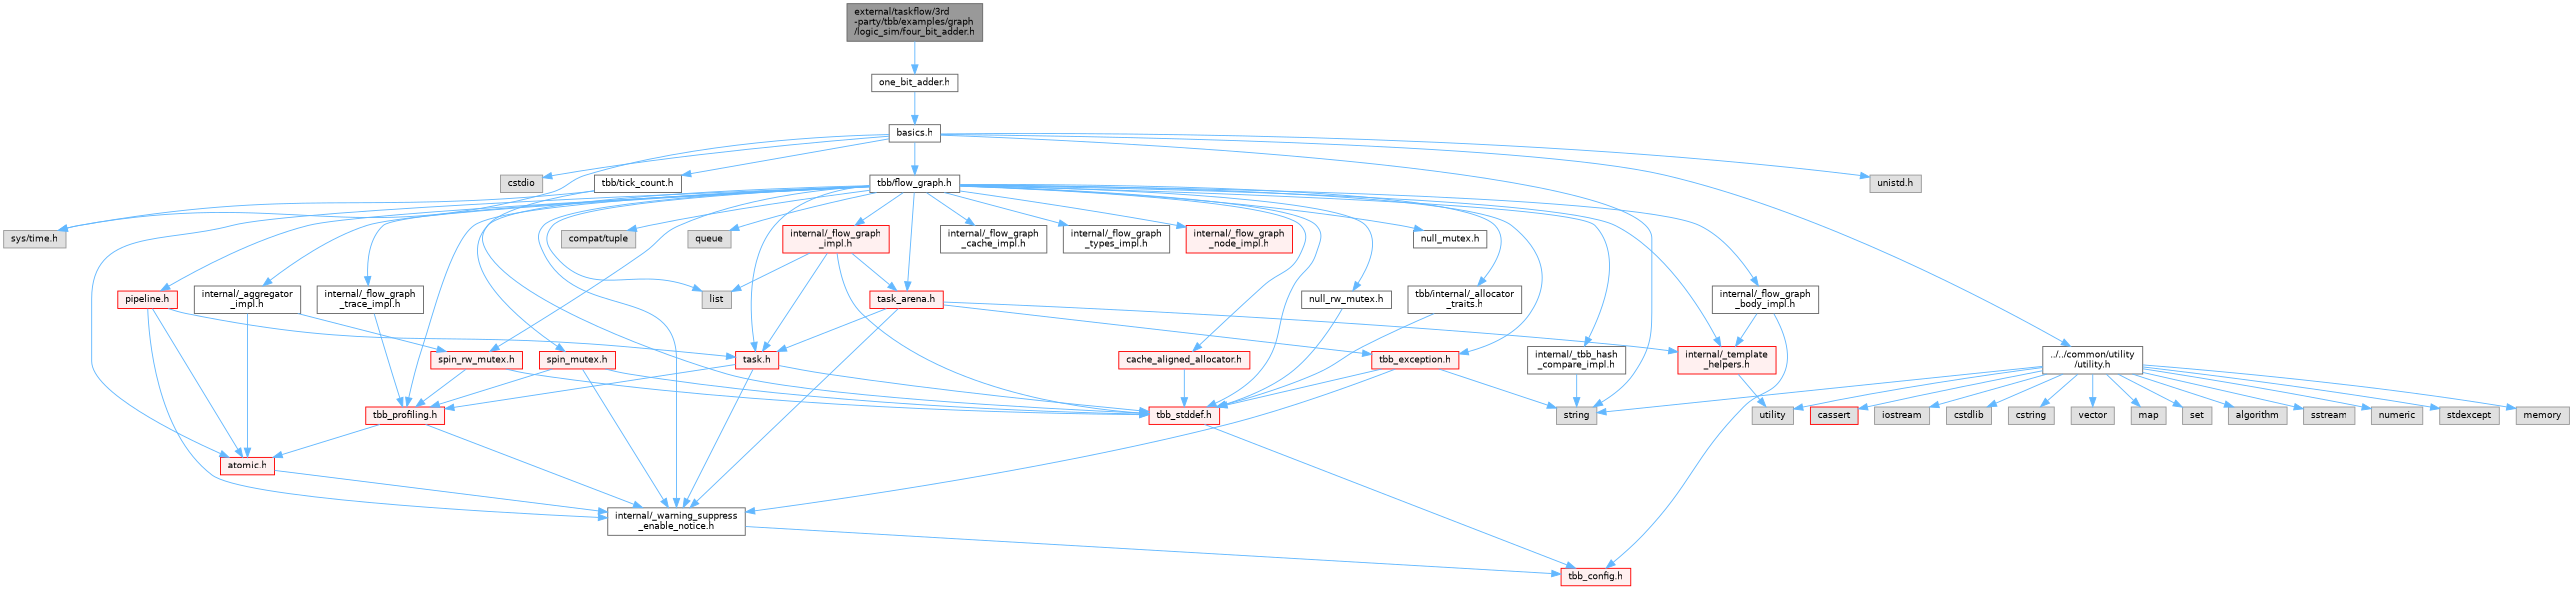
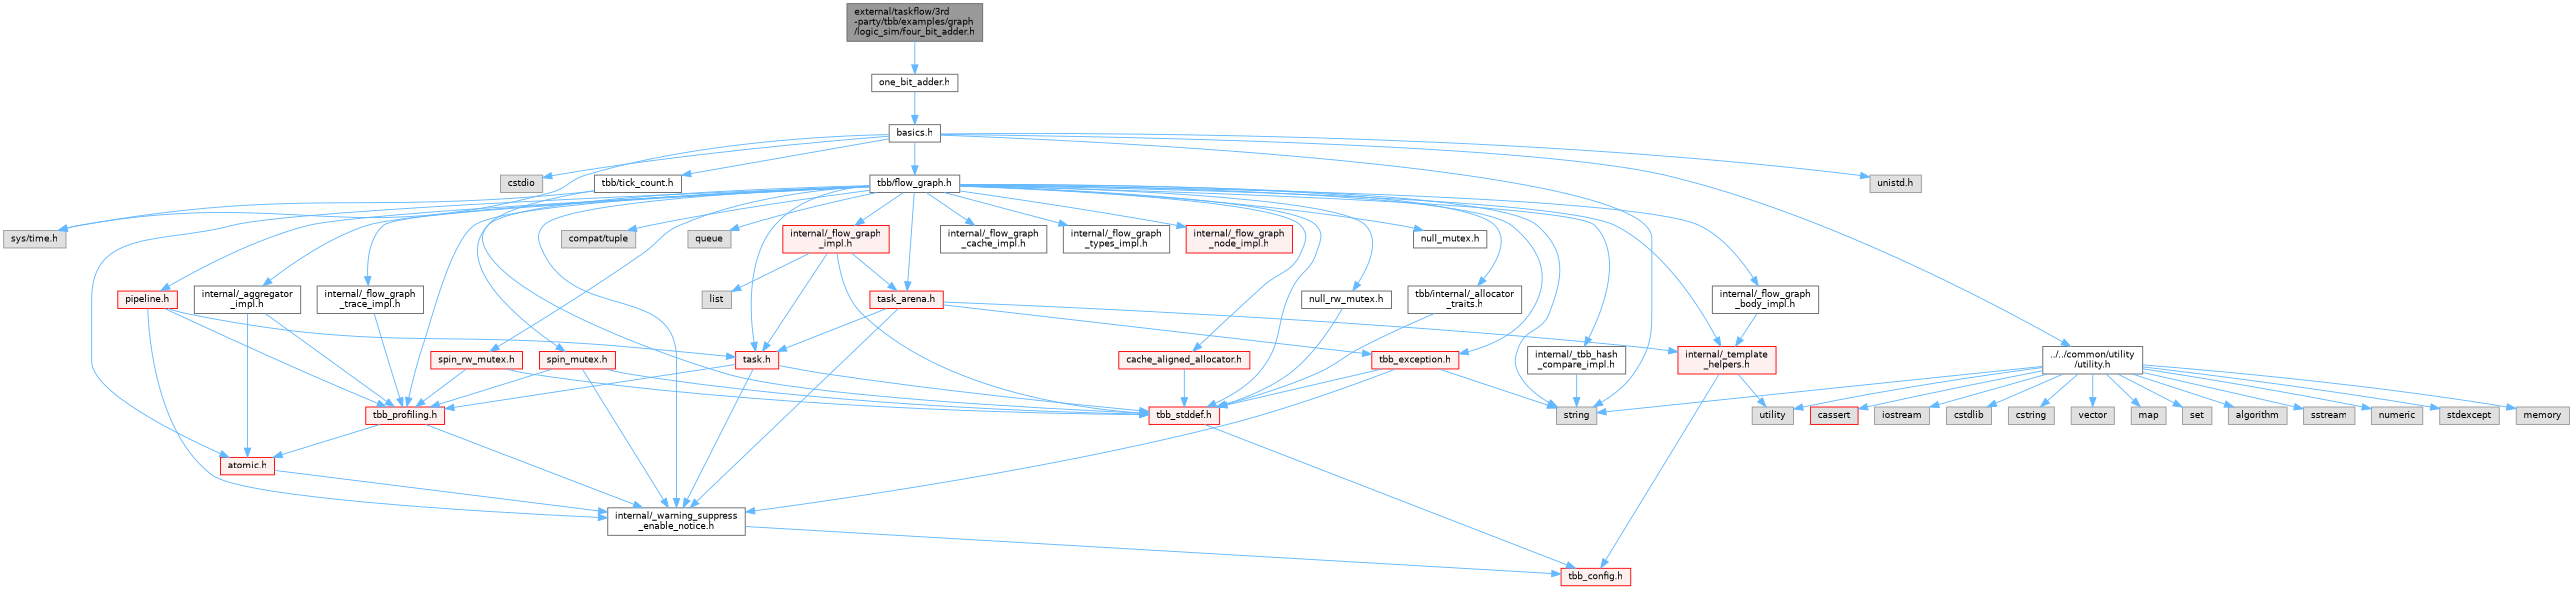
  digraph {
    node [color=grey60 fillcolor="#E0E0E0" fontname=Helvetica fontsize=10 shape=box style=filled]
    edge [color=steelblue1 fontname=Helvetica fontsize=10 labelfontname=Helvetica labelfontsize=10 style=solid]
    n1 [color=gray40 fillcolor=grey60 fontcolor=black height=0.2 label="external/taskflow/3rd\l-party/tbb/examples/graph\l/logic_sim/four_bit_adder.h" width=0.4]
    n2 [color=grey40 fillcolor=white height=0.2 label="one_bit_adder.h" width=0.4]
    n3 [color=grey40 fillcolor=white height=0.2 label="basics.h" width=0.4]
    n4 [height=0.2 label=cstdio width=0.4]
    n5 [height=0.2 label=string width=0.4]
    n6 [color=grey40 fillcolor=white height=0.2 label="tbb/tick_count.h" width=0.4]
    n7 [height=0.2 label="sys/time.h" width=0.4]
    n8 [color=grey40 fillcolor=white height=0.2 label="tbb/flow_graph.h" width=0.4]
    n9 [color=grey40 fillcolor=white height=0.2 label="../../common/utility\l/utility.h" width=0.4]
    n10 [height=0.2 label="unistd.h" width=0.4]
    n11 [color=red fillcolor="#FFF0F0" height=0.2 label="tbb_stddef.h" width=0.4]
    n12 [color=grey40 fillcolor=white height=0.2 label="internal/_warning_suppress\l_enable_notice.h" width=0.4]
    n13 [color=red fillcolor="#FFF0F0" height=0.2 label="atomic.h" width=0.4]
    n14 [color=red fillcolor="#FFF0F0" height=0.2 label="spin_mutex.h" width=0.4]
    n15 [color=red fillcolor="#FFF0F0" height=0.2 label="tbb_profiling.h" width=0.4]
    n16 [color=grey40 fillcolor=white height=0.2 label="null_mutex.h" width=0.4]
    n17 [color=red fillcolor="#FFF0F0" height=0.2 label="spin_rw_mutex.h" width=0.4]
    n18 [color=grey40 fillcolor=white height=0.2 label="null_rw_mutex.h" width=0.4]
    n19 [color=red fillcolor="#FFF0F0" height=0.2 label="task.h" width=0.4]
    n20 [color=red fillcolor="#FFF0F0" height=0.2 label="cache_aligned_allocator.h" width=0.4]
    n21 [color=red fillcolor="#FFF0F0" height=0.2 label="tbb_exception.h" width=0.4]
    n22 [color=red fillcolor="#FFF0F0" height=0.2 label="pipeline.h" width=0.4]
    n23 [color=red fillcolor="#FFF0F0" height=0.2 label="internal/_template\l_helpers.h" width=0.4]
    n24 [color=grey40 fillcolor=white height=0.2 label="internal/_aggregator\l_impl.h" width=0.4]
    n25 [color=grey40 fillcolor=white height=0.2 label="tbb/internal/_allocator\l_traits.h" width=0.4]
    n26 [color=red fillcolor="#FFF0F0" height=0.2 label="task_arena.h" width=0.4]
    n27 [height=0.2 label="compat/tuple" width=0.4]
    n28 [height=0.2 label=list width=0.4]
    n29 [height=0.2 label=queue width=0.4]
    n30 [color=red fillcolor="#FFF0F0" height=0.2 label="internal/_flow_graph\l_impl.h" width=0.4]
    n31 [color=grey40 fillcolor=white height=0.2 label="internal/_flow_graph\l_trace_impl.h" width=0.4]
    n32 [color=grey40 fillcolor=white height=0.2 label="internal/_tbb_hash\l_compare_impl.h" width=0.4]
    n33 [color=grey40 fillcolor=white height=0.2 label="internal/_flow_graph\l_body_impl.h" width=0.4]
    n34 [color=grey40 fillcolor=white height=0.2 label="internal/_flow_graph\l_cache_impl.h" width=0.4]
    n35 [color=grey40 fillcolor=white height=0.2 label="internal/_flow_graph\l_types_impl.h" width=0.4]
    n36 [color=red fillcolor="#FFF0F0" height=0.2 label="internal/_flow_graph\l_node_impl.h" width=0.4]
    n37 [height=0.2 label=utility width=0.4]
    n38 [height=0.2 label=cstring width=0.4]
    n39 [height=0.2 label=vector width=0.4]
    n40 [height=0.2 label=map width=0.4]
    n41 [height=0.2 label=set width=0.4]
    n42 [height=0.2 label=algorithm width=0.4]
    n43 [height=0.2 label=sstream width=0.4]
    n44 [height=0.2 label=numeric width=0.4]
    n45 [height=0.2 label=stdexcept width=0.4]
    n46 [height=0.2 label=memory width=0.4]
    n47 [color=red height=0.2 label=cassert width=0.4]
    n48 [height=0.2 label=iostream width=0.4]
    n49 [height=0.2 label=cstdlib width=0.4]
    n50 [color=red fillcolor="#FFF0F0" height=0.2 label="tbb_config.h" width=0.4]
    n1 -> n2
    n2 -> n3
    n3 -> n4
    n3 -> n5
    n3 -> n6
    n3 -> n7
    n3 -> n8
    n3 -> n9
    n3 -> n10
    n6 -> n7
    n6 -> n11
    n8 -> n11
    n8 -> n12
    n8 -> n13
    n8 -> n14
    n8 -> n15
    n8 -> n16
    n8 -> n17
    n8 -> n18
    n8 -> n19
    n8 -> n20
    n8 -> n21
    n8 -> n22
    n8 -> n23
    n8 -> n24
    n8 -> n25
    n8 -> n26
    n8 -> n27
-   n8 -> n28
+   n8 -> n5
    n8 -> n29
    n8 -> n30
    n8 -> n31
    n8 -> n32
    n8 -> n33
    n8 -> n34
    n8 -> n35
    n8 -> n36
    n9 -> n5
    n9 -> n37
    n9 -> n38
    n9 -> n39
    n9 -> n40
    n9 -> n41
    n9 -> n42
    n9 -> n43
    n9 -> n44
    n9 -> n45
    n9 -> n46
    n9 -> n47
    n9 -> n48
    n9 -> n49
    n11 -> n50
    n12 -> n50
    n13 -> n12
    n14 -> n11
    n14 -> n12
    n14 -> n15
    n15 -> n12
    n15 -> n13
    n17 -> n11
    n17 -> n15
    n18 -> n11
    n19 -> n11
    n19 -> n12
    n19 -> n15
    n20 -> n11
    n21 -> n5
    n21 -> n11
    n21 -> n12
    n22 -> n12
-   n22 -> n13
+   n22 -> n15
    n22 -> n19
    n23 -> n37
-   n33 -> n50
+   n23 -> n50
    n24 -> n13
-   n24 -> n17
+   n24 -> n15
    n25 -> n11
    n26 -> n12
    n26 -> n19
    n26 -> n21
    n26 -> n23
    n30 -> n11
    n30 -> n19
    n30 -> n26
    n30 -> n28
    n31 -> n15
    n32 -> n5
    n33 -> n23
  }
